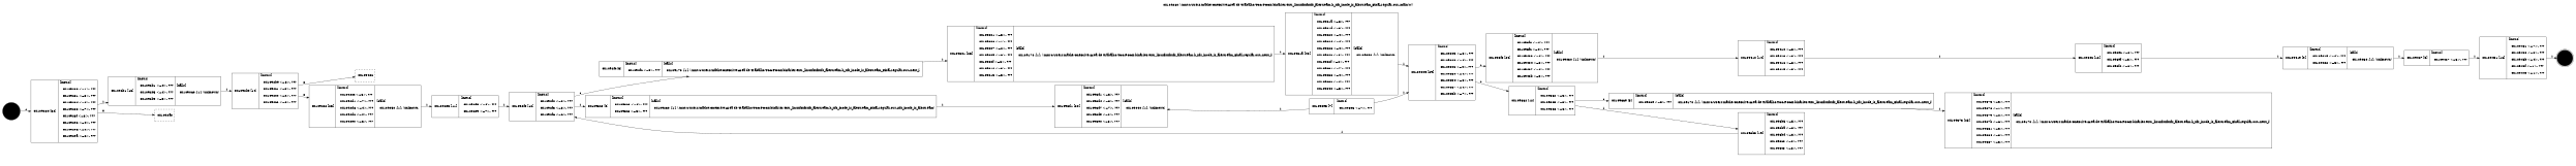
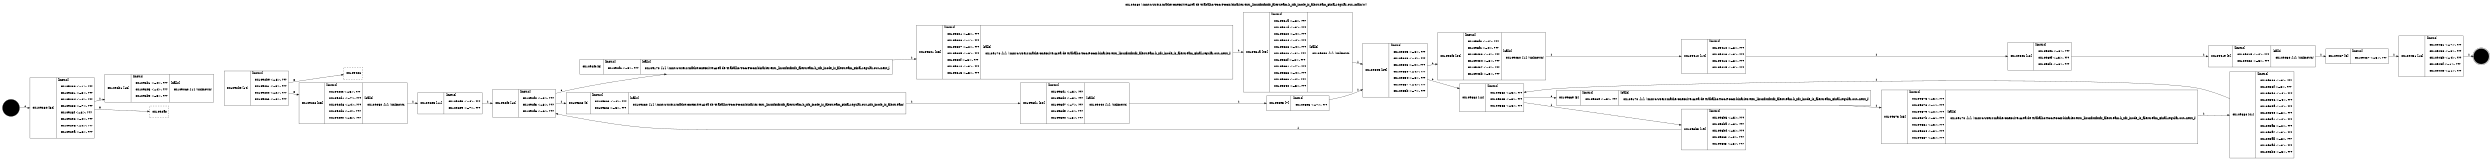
  digraph {
    label="0x109280 (/mnt/c/Users/mathe/OneDrive/Área de Trabalho/TCC/POCII/binaries/extr_linuxfsxfsxfs_filestream.h_xfs_inode_is_filestream_Final-regular.out::main(0))"
    labelloc=t
    rankdir=LR
    node [shape=record]
    Entry [fillcolor=black height=0.3 shape=circle style=filled width=0.3]
    n2 [label="{\n     0x109280 [32]\l\n     | [instrs]\l\n     &nbsp;&nbsp;0x109280 \<+1\>: ???\l\n     &nbsp;&nbsp;0x109281 \<+3\>: ???\l\n     &nbsp;&nbsp;0x109284 \<+4\>: ???\l\n     &nbsp;&nbsp;0x109288 \<+7\>: ???\l\n     &nbsp;&nbsp;0x10928f \<+3\>: ???\l\n     &nbsp;&nbsp;0x109292 \<+4\>: ???\l\n     &nbsp;&nbsp;0x109296 \<+4\>: ???\l\n     &nbsp;&nbsp;0x10929a \<+6\>: ???\l\n  }"]
    n3 [label="{\n     0x1092b1 [13]\l\n     | [instrs]\l\n     &nbsp;&nbsp;0x1092b1 \<+4\>: ???\l\n     &nbsp;&nbsp;0x1092b5 \<+4\>: ???\l\n     &nbsp;&nbsp;0x1092b9 \<+5\>: ???\l\n     | [calls]\l\n     &nbsp;&nbsp;0x109060 \{1\} (unknown)\l\n  }"]
    n4 [label="{\n     0x1092a0\l\n  }" style=dashed]
    n5 [label="{\n     0x1092be [14]\l\n     | [instrs]\l\n     &nbsp;&nbsp;0x1092be \<+3\>: ???\l\n     &nbsp;&nbsp;0x1092c1 \<+3\>: ???\l\n     &nbsp;&nbsp;0x1092c4 \<+2\>: ???\l\n     &nbsp;&nbsp;0x1092c6 \<+6\>: ???\l\n  }"]
    n6 [label="{\n     0x10942c\l\n  }" style=dashed]
    n7 [label="{\n     0x1092cc [25]\l\n     | [instrs]\l\n     &nbsp;&nbsp;0x1092cc \<+5\>: ???\l\n     &nbsp;&nbsp;0x1092d1 \<+7\>: ???\l\n     &nbsp;&nbsp;0x1092d8 \<+4\>: ???\l\n     &nbsp;&nbsp;0x1092dc \<+4\>: ???\l\n     &nbsp;&nbsp;0x1092e0 \<+5\>: ???\l\n     | [calls]\l\n     &nbsp;&nbsp;0x109050 \{1\} (unknown)\l\n  }"]
    n8 [label="{\n     0x1092e5 [11]\l\n     | [instrs]\l\n     &nbsp;&nbsp;0x1092e5 \<+4\>: ???\l\n     &nbsp;&nbsp;0x1092e9 \<+7\>: ???\l\n  }"]
    n9 [label="{\n     0x1092f0 [12]\l\n     | [instrs]\l\n     &nbsp;&nbsp;0x1092f0 \<+3\>: ???\l\n     &nbsp;&nbsp;0x1092f3 \<+3\>: ???\l\n     &nbsp;&nbsp;0x1092f6 \<+6\>: ???\l\n  }"]
    Exit [fillcolor=black height=0.3 peripheries=2 shape=circle style=filled width=0.3]
    n11 [label="{\n     0x1093c8 [9]\l\n     | [instrs]\l\n     &nbsp;&nbsp;0x1093c8 \<+4\>: ???\l\n     &nbsp;&nbsp;0x1093cc \<+5\>: ???\l\n     | [calls]\l\n     &nbsp;&nbsp;0x109230 \{1\} (/mnt/c/Users/mathe/OneDrive/Área de Trabalho/TCC/POCII/binaries/extr_linuxfsxfsxfs_filestream.h_xfs_inode_is_filestream_Final-regular.out::xfs_inode_is_filestream)\l\n  }"]
    n12 [label="{\n     0x1092fc [5]\l\n     | [instrs]\l\n     &nbsp;&nbsp;0x1092fc \<+5\>: ???\l\n     | [calls]\l\n     &nbsp;&nbsp;0x109170 \{1\} (/mnt/c/Users/mathe/OneDrive/Área de Trabalho/TCC/POCII/binaries/extr_linuxfsxfsxfs_filestream.h_xfs_inode_is_filestream_Final-regular.out::next_i)\l\n  }"]
    n13 [label="{\n     0x1093d1 [20]\l\n     | [instrs]\l\n     &nbsp;&nbsp;0x1093d1 \<+3\>: ???\l\n     &nbsp;&nbsp;0x1093d4 \<+3\>: ???\l\n     &nbsp;&nbsp;0x1093d7 \<+7\>: ???\l\n     &nbsp;&nbsp;0x1093de \<+2\>: ???\l\n     &nbsp;&nbsp;0x1093e0 \<+5\>: ???\l\n     | [calls]\l\n     &nbsp;&nbsp;0x109040 \{1\} (unknown)\l\n  }"]
    n14 [label="{\n     0x109301 [25]\l\n     | [instrs]\l\n     &nbsp;&nbsp;0x109301 \<+5\>: ???\l\n     &nbsp;&nbsp;0x109306 \<+1\>: ???\l\n     &nbsp;&nbsp;0x109307 \<+2\>: ???\l\n     &nbsp;&nbsp;0x109309 \<+6\>: ???\l\n     &nbsp;&nbsp;0x10930f \<+3\>: ???\l\n     &nbsp;&nbsp;0x109312 \<+3\>: ???\l\n     &nbsp;&nbsp;0x109315 \<+5\>: ???\l\n     | [calls]\l\n     &nbsp;&nbsp;0x109170 \{1\} (/mnt/c/Users/mathe/OneDrive/Área de Trabalho/TCC/POCII/binaries/extr_linuxfsxfsxfs_filestream.h_xfs_inode_is_filestream_Final-regular.out::next_i)\l\n  }"]
    n15 [label="{\n     0x1093e5 [7]\l\n     | [instrs]\l\n     &nbsp;&nbsp;0x1093e5 \<+7\>: ???\l\n  }"]
    n16 [label="{\n     0x10931a [43]\l\n     | [instrs]\l\n     &nbsp;&nbsp;0x10931a \<+3\>: ???\l\n     &nbsp;&nbsp;0x10931d \<+3\>: ???\l\n     &nbsp;&nbsp;0x109320 \<+4\>: ???\l\n     &nbsp;&nbsp;0x109324 \<+4\>: ???\l\n     &nbsp;&nbsp;0x109328 \<+4\>: ???\l\n     &nbsp;&nbsp;0x10932c \<+3\>: ???\l\n     &nbsp;&nbsp;0x10932f \<+2\>: ???\l\n     &nbsp;&nbsp;0x109331 \<+7\>: ???\l\n     &nbsp;&nbsp;0x109338 \<+4\>: ???\l\n     &nbsp;&nbsp;0x10933c \<+4\>: ???\l\n     &nbsp;&nbsp;0x109340 \<+5\>: ???\l\n     | [calls]\l\n     &nbsp;&nbsp;0x109050 \{1\} (unknown)\l\n  }"]
    n17 [label="{\n     0x109345 [29]\l\n     | [instrs]\l\n     &nbsp;&nbsp;0x109345 \<+3\>: ???\l\n     &nbsp;&nbsp;0x109348 \<+4\>: ???\l\n     &nbsp;&nbsp;0x10934c \<+4\>: ???\l\n     &nbsp;&nbsp;0x109350 \<+4\>: ???\l\n     &nbsp;&nbsp;0x109354 \<+3\>: ???\l\n     &nbsp;&nbsp;0x109357 \<+4\>: ???\l\n     &nbsp;&nbsp;0x10935b \<+7\>: ???\l\n  }"]
    n18 [label="{\n     0x109362 [12]\l\n     | [instrs]\l\n     &nbsp;&nbsp;0x109362 \<+3\>: ???\l\n     &nbsp;&nbsp;0x109365 \<+3\>: ???\l\n     &nbsp;&nbsp;0x109368 \<+6\>: ???\l\n  }"]
    n19 [label="{\n     0x1093f8 [24]\l\n     | [instrs]\l\n     &nbsp;&nbsp;0x1093f8 \<+4\>: ???\l\n     &nbsp;&nbsp;0x1093fc \<+4\>: ???\l\n     &nbsp;&nbsp;0x109400 \<+4\>: ???\l\n     &nbsp;&nbsp;0x109404 \<+3\>: ???\l\n     &nbsp;&nbsp;0x109407 \<+4\>: ???\l\n     &nbsp;&nbsp;0x10940b \<+5\>: ???\l\n     | [calls]\l\n     &nbsp;&nbsp;0x109030 \{1\} (unknown)\l\n  }"]
    n20 [label="{\n     0x1093b5 [19]\l\n     | [instrs]\l\n     &nbsp;&nbsp;0x1093b5 \<+5\>: ???\l\n     &nbsp;&nbsp;0x1093ba \<+3\>: ???\l\n     &nbsp;&nbsp;0x1093bd \<+3\>: ???\l\n     &nbsp;&nbsp;0x1093c0 \<+3\>: ???\l\n     &nbsp;&nbsp;0x1093c3 \<+5\>: ???\l\n  }"]
    n21 [label="{\n     0x10936e [5]\l\n     | [instrs]\l\n     &nbsp;&nbsp;0x10936e \<+5\>: ???\l\n     | [calls]\l\n     &nbsp;&nbsp;0x109170 \{1\} (/mnt/c/Users/mathe/OneDrive/Área de Trabalho/TCC/POCII/binaries/extr_linuxfsxfsxfs_filestream.h_xfs_inode_is_filestream_Final-regular.out::next_i)\l\n  }"]
    n22 [label="{\n     0x109373 [25]\l\n     | [instrs]\l\n     &nbsp;&nbsp;0x109373 \<+5\>: ???\l\n     &nbsp;&nbsp;0x109378 \<+1\>: ???\l\n     &nbsp;&nbsp;0x109379 \<+2\>: ???\l\n     &nbsp;&nbsp;0x10937b \<+6\>: ???\l\n     &nbsp;&nbsp;0x109381 \<+3\>: ???\l\n     &nbsp;&nbsp;0x109384 \<+3\>: ???\l\n     &nbsp;&nbsp;0x109387 \<+5\>: ???\l\n     | [calls]\l\n     &nbsp;&nbsp;0x109170 \{1\} (/mnt/c/Users/mathe/OneDrive/Área de Trabalho/TCC/POCII/binaries/extr_linuxfsxfsxfs_filestream.h_xfs_inode_is_filestream_Final-regular.out::next_i)\l\n  }"]
+   n23 [label="{\n     0x10938c [41]\l\n     | [instrs]\l\n     &nbsp;&nbsp;0x10938c \<+3\>: ???\l\n     &nbsp;&nbsp;0x10938f \<+3\>: ???\l\n     &nbsp;&nbsp;0x109392 \<+4\>: ???\l\n     &nbsp;&nbsp;0x109396 \<+4\>: ???\l\n     &nbsp;&nbsp;0x10939a \<+4\>: ???\l\n     &nbsp;&nbsp;0x10939e \<+3\>: ???\l\n     &nbsp;&nbsp;0x1093a1 \<+4\>: ???\l\n     &nbsp;&nbsp;0x1093a5 \<+2\>: ???\l\n     &nbsp;&nbsp;0x1093a7 \<+3\>: ???\l\n     &nbsp;&nbsp;0x1093aa \<+3\>: ???\l\n     &nbsp;&nbsp;0x1093ad \<+3\>: ???\l\n     &nbsp;&nbsp;0x1093b0 \<+5\>: ???\l\n  }"]
    n24 [label="{\n     0x109431 [16]\l\n     | [instrs]\l\n     &nbsp;&nbsp;0x109431 \<+7\>: ???\l\n     &nbsp;&nbsp;0x109438 \<+3\>: ???\l\n     &nbsp;&nbsp;0x10943b \<+4\>: ???\l\n     &nbsp;&nbsp;0x10943f \<+1\>: ???\l\n     &nbsp;&nbsp;0x109440 \<+1\>: ???\l\n  }"]
    n25 [label="{\n     0x1093ec [12]\l\n     | [instrs]\l\n     &nbsp;&nbsp;0x1093ec \<+3\>: ???\l\n     &nbsp;&nbsp;0x1093ef \<+3\>: ???\l\n     &nbsp;&nbsp;0x1093f2 \<+6\>: ???\l\n  }"]
    n26 [label="{\n     0x10941e [9]\l\n     | [instrs]\l\n     &nbsp;&nbsp;0x10941e \<+4\>: ???\l\n     &nbsp;&nbsp;0x109422 \<+5\>: ???\l\n     | [calls]\l\n     &nbsp;&nbsp;0x109030 \{1\} (unknown)\l\n  }"]
    n27 [label="{\n     0x109427 [5]\l\n     | [instrs]\l\n     &nbsp;&nbsp;0x109427 \<+5\>: ???\l\n  }"]
    n28 [label="{\n     0x109410 [14]\l\n     | [instrs]\l\n     &nbsp;&nbsp;0x109410 \<+3\>: ???\l\n     &nbsp;&nbsp;0x109413 \<+3\>: ???\l\n     &nbsp;&nbsp;0x109416 \<+3\>: ???\l\n     &nbsp;&nbsp;0x109419 \<+5\>: ???\l\n  }"]
    Entry -> n2 [label=" 1"]
    n2 -> n3 [label=" 1"]
    n2 -> n4 [label=" 0"]
-   n3 -> n5 [label=" 1"]
    n5 -> n6 [label=" 0"]
    n5 -> n7 [label=" 0"]
    n7 -> n8 [label=" 1"]
    n8 -> n9 [label=" 1"]
    n9 -> n11 [label=" 1"]
    n9 -> n12 [label=" 1"]
    n11 -> n13 [label=" 1"]
    n12 -> n14 [label=" 1"]
-   n15 -> n13 [label=" 1"]
+   n13 -> n15 [label=" 1"]
    n14 -> n16 [label=" 1"]
    n15 -> n17 [label=" 1"]
    n16 -> n17 [label=" 1"]
    n17 -> n18 [label=" 1"]
    n17 -> n19 [label=" 1"]
    n18 -> n20 [label=" 1"]
    n18 -> n21 [label=" 1"]
    n19 -> n28 [label=" 1"]
    n20 -> n9 [label=" 1"]
    n21 -> n22 [label=" 1"]
+   n22 -> n23 [label=" 1"]
+   n23 -> n18 [label=" 1"]
    n24 -> Exit [label=" 1"]
    n25 -> n26 [label=" 1"]
    n26 -> n27 [label=" 1"]
    n27 -> n24 [label=" 1"]
    n28 -> n25 [label=" 1"]
  }
